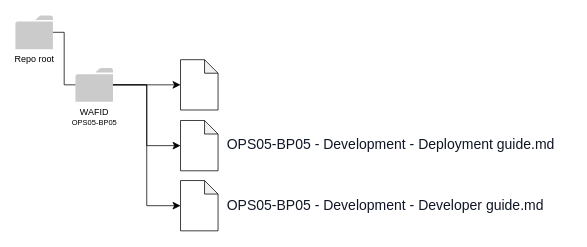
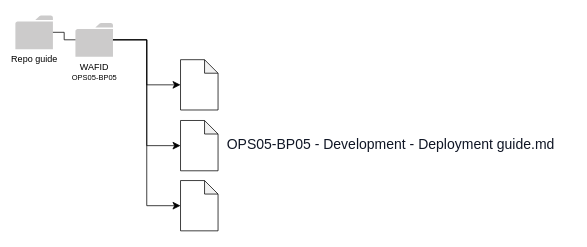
  <mxCell id="0" />
  <mxCell id="1" parent="0" />
- <mxCell id="2" value="Repo root" style="sketch=0;pointerEvents=1;shadow=0;dashed=0;html=1;strokeColor=none;labelPosition=center;verticalLabelPosition=bottom;verticalAlign=top;outlineConnect=0;align=center;shape=mxgraph.office.concepts.folder;fillColor=#CCCBCB;" vertex="1" parent="1"><mxGeometry x="20" y="20" width="50" height="45" as="geometry" /></mxCell>
- <mxCell id="3" value="&lt;font style=&quot;background-color: rgb(255, 255, 255);&quot; color=&quot;#000000&quot;&gt;WAFID&lt;br&gt;&lt;span id=&quot;docs-internal-guid-91edf046-7fff-8db2-ec80-6ff2966f3f44&quot;&gt;&lt;span style=&quot;font-family: &amp;quot;Noto Sans JP&amp;quot;, sans-serif; font-variant-numeric: normal; font-variant-east-asian: normal; font-variant-alternates: normal; font-variant-position: normal; vertical-align: baseline;&quot;&gt;&lt;font style=&quot;font-size: 10px;&quot;&gt;OPS05-BP05&lt;/font&gt;&lt;/span&gt;&lt;/span&gt;&lt;/font&gt;&lt;span style=&quot;background-color: rgb(24, 20, 29); font-size: 10px;&quot;&gt;&lt;br&gt;&lt;/span&gt;" style="sketch=0;pointerEvents=1;shadow=0;dashed=0;html=1;strokeColor=none;labelPosition=center;verticalLabelPosition=bottom;verticalAlign=top;outlineConnect=0;align=center;shape=mxgraph.office.concepts.folder;fillColor=#CCCBCB;" vertex="1" parent="1"><mxGeometry x="100" y="90" width="50" height="45" as="geometry" /></mxCell>
+ <mxCell id="2" value="Repo guide" style="sketch=0;pointerEvents=1;shadow=0;dashed=0;html=1;strokeColor=none;labelPosition=center;verticalLabelPosition=bottom;verticalAlign=top;outlineConnect=0;align=center;shape=mxgraph.office.concepts.folder;fillColor=#CCCBCB;" vertex="1" parent="1"><mxGeometry x="20" y="20" width="50" height="45" as="geometry" /></mxCell>
+ <mxCell id="3" value="&lt;font style=&quot;background-color: rgb(255, 255, 255);&quot; color=&quot;#000000&quot;&gt;WAFID&lt;br&gt;&lt;span id=&quot;docs-internal-guid-91edf046-7fff-8db2-ec80-6ff2966f3f44&quot;&gt;&lt;span style=&quot;font-family: &amp;quot;Noto Sans JP&amp;quot;, sans-serif; font-variant-numeric: normal; font-variant-east-asian: normal; font-variant-alternates: normal; font-variant-position: normal; vertical-align: baseline;&quot;&gt;&lt;font style=&quot;font-size: 10px;&quot;&gt;OPS05-BP05&lt;/font&gt;&lt;/span&gt;&lt;/span&gt;&lt;/font&gt;&lt;span style=&quot;background-color: rgb(24, 20, 29); font-size: 10px;&quot;&gt;&lt;br&gt;&lt;/span&gt;" style="sketch=0;pointerEvents=1;shadow=0;dashed=0;html=1;strokeColor=none;labelPosition=center;verticalLabelPosition=bottom;verticalAlign=top;outlineConnect=0;align=center;shape=mxgraph.office.concepts.folder;fillColor=#CCCBCB;" vertex="1" parent="1"><mxGeometry x="100" y="30" width="50" height="45" as="geometry" /></mxCell>
  <mxCell id="4" value="" style="edgeStyle=elbowEdgeStyle;elbow=horizontal;endArrow=none;html=1;curved=0;rounded=0;endSize=8;startSize=8;" edge="1" parent="1" source="2" target="3"><mxGeometry width="50" height="50" relative="1" as="geometry"><mxPoint x="10" y="240" as="sourcePoint" /><mxPoint x="60" y="190" as="targetPoint" /></mxGeometry></mxCell>
  <mxCell id="5" value="" style="shape=note;whiteSpace=wrap;html=1;backgroundOutline=1;darkOpacity=0.05;size=18;" vertex="1" parent="1"><mxGeometry x="240" y="79" width="50" height="67" as="geometry" /></mxCell>
  <mxCell id="6" value="" style="shape=note;whiteSpace=wrap;html=1;backgroundOutline=1;darkOpacity=0.05;size=18;" vertex="1" parent="1"><mxGeometry x="240" y="160" width="50" height="67" as="geometry" /></mxCell>
  <mxCell id="7" value="" style="shape=note;whiteSpace=wrap;html=1;backgroundOutline=1;darkOpacity=0.05;size=18;" vertex="1" parent="1"><mxGeometry x="240" y="240" width="50" height="67" as="geometry" /></mxCell>
  <mxCell id="8" value="" style="edgeStyle=elbowEdgeStyle;elbow=horizontal;endArrow=classic;html=1;curved=0;rounded=0;endSize=8;startSize=8;entryX=0;entryY=0.5;entryDx=0;entryDy=0;entryPerimeter=0;" edge="1" parent="1" source="3" target="5"><mxGeometry width="50" height="50" relative="1" as="geometry"><mxPoint x="80" y="52.5" as="sourcePoint" /><mxPoint x="110" y="122.5" as="targetPoint" /></mxGeometry></mxCell>
  <mxCell id="9" value="" style="edgeStyle=elbowEdgeStyle;elbow=horizontal;endArrow=classic;html=1;curved=0;rounded=0;endSize=8;startSize=8;" edge="1" parent="1" source="3" target="6"><mxGeometry width="50" height="50" relative="1" as="geometry"><mxPoint x="160" y="122.5" as="sourcePoint" /><mxPoint x="250" y="113.5" as="targetPoint" /></mxGeometry></mxCell>
  <mxCell id="10" value="" style="edgeStyle=elbowEdgeStyle;elbow=horizontal;endArrow=classic;html=1;curved=0;rounded=0;endSize=8;startSize=8;" edge="1" parent="1" source="3" target="7"><mxGeometry width="50" height="50" relative="1" as="geometry"><mxPoint x="160" y="122.5" as="sourcePoint" /><mxPoint x="310" y="163.5" as="targetPoint" /></mxGeometry></mxCell>
  <mxCell id="11" value="&lt;span style=&quot;background-color: transparent; color: rgb(16, 22, 37); font-family: &amp;quot;Noto Sans JP&amp;quot;, sans-serif; font-size: 14pt;&quot;&gt;OPS05-BP05 - Development - Deployment guide.md&lt;/span&gt;" style="text;strokeColor=none;align=left;fillColor=#FFFFFF;html=1;verticalAlign=middle;whiteSpace=wrap;rounded=0;" vertex="1" parent="1"><mxGeometry x="300" y="180" width="460" height="25" as="geometry" /></mxCell>
- <mxCell id="12" value="&lt;span style=&quot;background-color: transparent; color: rgb(16, 22, 37); font-family: &amp;quot;Noto Sans JP&amp;quot;, sans-serif; font-size: 14pt;&quot;&gt;OPS05-BP05 - Development - Developer guide.md&lt;/span&gt;" style="text;strokeColor=none;align=left;fillColor=#FFFFFF;html=1;verticalAlign=middle;whiteSpace=wrap;rounded=0;" vertex="1" parent="1"><mxGeometry x="300" y="261" width="460" height="25" as="geometry" /></mxCell>
